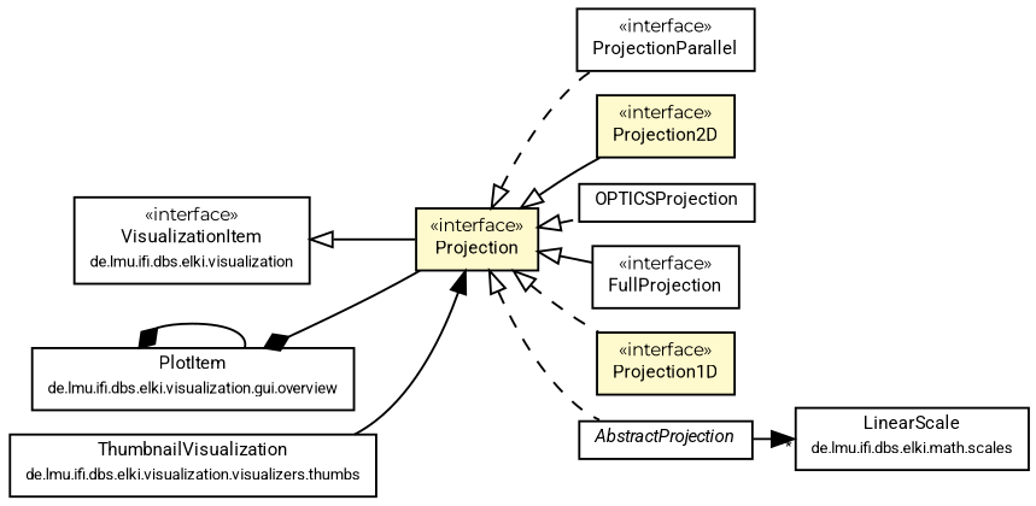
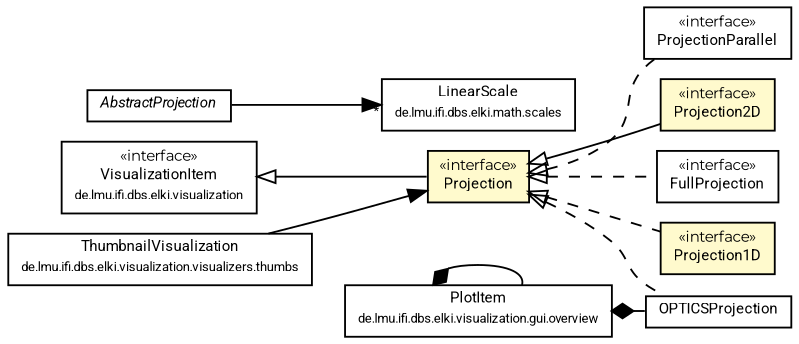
  digraph {
    fontname=Montserrat
    nodesep=0.15
    rankdir=LR
    ranksep=0.25
    node [fontcolor=black fontname=Montserrat fontsize=8 margin=0 shape=plaintext]
    edge [arrowtail=empty color=black dir=back fontname=Montserrat fontsize=7 labelfontname=Roboto labelfontsize=7 style=dashed weight=9]
    n1 [height=0 label=<<table title="de.lmu.ifi.dbs.elki.visualization.VisualizationItem" border="0" cellborder="1" cellspacing="0" cellpadding="2" href="../VisualizationItem.html" target="_parent"> 		<tr><td><table border="0" cellspacing="0" cellpadding="1"> 		<tr><td align="center" balign="center"> &#171;interface&#187; </td></tr> 		<tr><td align="center" balign="center"> <font face="Roboto">VisualizationItem</font> </td></tr> 		<tr><td align="center" balign="center"> <font face="Roboto" point-size="7.0">de.lmu.ifi.dbs.elki.visualization</font> </td></tr> 		</table></td></tr> 		</table>> width=0]
    n2 [height=0 label=<<table title="de.lmu.ifi.dbs.elki.visualization.projections.Projection" border="0" cellborder="1" cellspacing="0" cellpadding="2" bgcolor="lemonChiffon" href="Projection.html" target="_parent"> 		<tr><td><table border="0" cellspacing="0" cellpadding="1"> 		<tr><td align="center" balign="center"> &#171;interface&#187; </td></tr> 		<tr><td align="center" balign="center"> <font face="Roboto">Projection</font> </td></tr> 		</table></td></tr> 		</table>> width=0]
    n3 [height=0 label=<<table title="de.lmu.ifi.dbs.elki.visualization.projections.ProjectionParallel" border="0" cellborder="1" cellspacing="0" cellpadding="2" href="ProjectionParallel.html" target="_parent"> 		<tr><td><table border="0" cellspacing="0" cellpadding="1"> 		<tr><td align="center" balign="center"> &#171;interface&#187; </td></tr> 		<tr><td align="center" balign="center"> <font face="Roboto">ProjectionParallel</font> </td></tr> 		</table></td></tr> 		</table>> width=0]
    n4 [height=0 label=<<table title="de.lmu.ifi.dbs.elki.visualization.projections.Projection2D" border="0" cellborder="1" cellspacing="0" cellpadding="2" bgcolor="LemonChiffon" href="Projection2D.html" target="_parent"> 		<tr><td><table border="0" cellspacing="0" cellpadding="1"> 		<tr><td align="center" balign="center"> &#171;interface&#187; </td></tr> 		<tr><td align="center" balign="center"> <font face="Roboto">Projection2D</font> </td></tr> 		</table></td></tr> 		</table>> width=0]
    n5 [height=0 label=<<table title="de.lmu.ifi.dbs.elki.visualization.projections.OPTICSProjection" border="0" cellborder="1" cellspacing="0" cellpadding="2" href="OPTICSProjection.html" target="_parent"> 		<tr><td><table border="0" cellspacing="0" cellpadding="1"> 		<tr><td align="center" balign="center"> <font face="Roboto">OPTICSProjection</font> </td></tr> 		</table></td></tr> 		</table>> width=0]
    n6 [height=0 label=<<table title="de.lmu.ifi.dbs.elki.visualization.projections.FullProjection" border="0" cellborder="1" cellspacing="0" cellpadding="2" href="FullProjection.html" target="_parent"> 		<tr><td><table border="0" cellspacing="0" cellpadding="1"> 		<tr><td align="center" balign="center"> &#171;interface&#187; </td></tr> 		<tr><td align="center" balign="center"> <font face="Roboto">FullProjection</font> </td></tr> 		</table></td></tr> 		</table>> width=0]
    n7 [height=0 label=<<table title="de.lmu.ifi.dbs.elki.visualization.projections.Projection1D" border="0" cellborder="1" cellspacing="0" cellpadding="2" bgcolor="LemonChiffon" href="Projection1D.html" target="_parent"> 		<tr><td><table border="0" cellspacing="0" cellpadding="1"> 		<tr><td align="center" balign="center"> &#171;interface&#187; </td></tr> 		<tr><td align="center" balign="center"> <font face="Roboto">Projection1D</font> </td></tr> 		</table></td></tr> 		</table>> width=0]
    n8 [height=0 label=<<table title="de.lmu.ifi.dbs.elki.visualization.projections.AbstractProjection" border="0" cellborder="1" cellspacing="0" cellpadding="2" href="AbstractProjection.html" target="_parent"> 		<tr><td><table border="0" cellspacing="0" cellpadding="1"> 		<tr><td align="center" balign="center"> <font face="Roboto"><i>AbstractProjection</i></font> </td></tr> 		</table></td></tr> 		</table>> width=0]
    n9 [height=0 label=<<table title="de.lmu.ifi.dbs.elki.visualization.gui.overview.PlotItem" border="0" cellborder="1" cellspacing="0" cellpadding="2" href="../gui/overview/PlotItem.html" target="_parent"> 		<tr><td><table border="0" cellspacing="0" cellpadding="1"> 		<tr><td align="center" balign="center"> <font face="Roboto">PlotItem</font> </td></tr> 		<tr><td align="center" balign="center"> <font face="Roboto" point-size="7.0">de.lmu.ifi.dbs.elki.visualization.gui.overview</font> </td></tr> 		</table></td></tr> 		</table>> width=0]
    n10 [height=0 label=<<table title="de.lmu.ifi.dbs.elki.math.scales.LinearScale" border="0" cellborder="1" cellspacing="0" cellpadding="2" href="../../math/scales/LinearScale.html" target="_parent"> 		<tr><td><table border="0" cellspacing="0" cellpadding="1"> 		<tr><td align="center" balign="center"> <font face="Roboto">LinearScale</font> </td></tr> 		<tr><td align="center" balign="center"> <font face="Roboto" point-size="7.0">de.lmu.ifi.dbs.elki.math.scales</font> </td></tr> 		</table></td></tr> 		</table>> width=0]
    n11 [height=0 label=<<table title="de.lmu.ifi.dbs.elki.visualization.visualizers.thumbs.ThumbnailVisualization" border="0" cellborder="1" cellspacing="0" cellpadding="2" href="../visualizers/thumbs/ThumbnailVisualization.html" target="_parent"> 		<tr><td><table border="0" cellspacing="0" cellpadding="1"> 		<tr><td align="center" balign="center"> <font face="Roboto">ThumbnailVisualization</font> </td></tr> 		<tr><td align="center" balign="center"> <font face="Roboto" point-size="7.0">de.lmu.ifi.dbs.elki.visualization.visualizers.thumbs</font> </td></tr> 		</table></td></tr> 		</table>> width=0]
    n1 -> n2 [style=solid]
    n2 -> n3
    n2 -> n4 [style=solid]
    n2 -> n5
-   n2 -> n6 [style=solid]
+   n2 -> n6
    n2 -> n7
-   n2 -> n8
    n8 -> n10 [arrowhead=normal headlabel="*" weight=1 arrowtail="" dir="" style=""]
-   n9 -> n2 [arrowhead=none arrowtail=diamond weight=6 style=""]
+   n9 -> n5 [arrowhead=none arrowtail=diamond weight=6 style=""]
    n9 -> n9 [arrowhead=none arrowtail=diamond weight=6 style=""]
    n11 -> n2 [arrowhead=normal weight=1 arrowtail="" dir="" style=""]
  }
